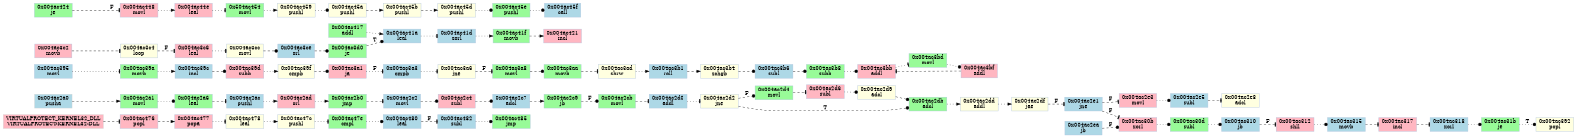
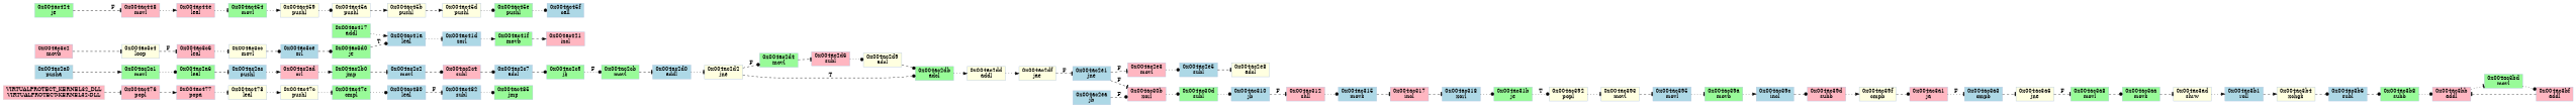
  strict digraph {
    rankdir=LR
    node [color=lightsteelblue fillcolor=palegreen shape=rectangle style=filled]
    edge [arrowhead=tee color="#000000" style=dashed]
    n1 [fillcolor=lightpink label="0x004ac477\npopa"]
    n2 [fillcolor=lightyellow label="0x004ac478\nleal"]
    n3 [fillcolor=lightyellow label="0x004ac47c\npushl"]
    n4 [label="0x004ac47e\ncmpl"]
    n5 [fillcolor=lightyellow label="0x004ac392\npopl"]
+   n6 [fillcolor=lightyellow label="0x004ac393\nmovl"]
    n7 [fillcolor=lightblue label="0x004ac395\nmovl"]
    n8 [label="0x004ac39a\nmovb"]
    n9 [label="0x004ac3a8\nmovl"]
    n10 [label="0x004ac3aa\nmovb"]
    n11 [fillcolor=lightyellow label="0x004ac3ad\nshrw"]
    n12 [fillcolor=lightblue label="0x004ac3b1\nroll"]
    n13 [fillcolor=lightblue label="0x004ac3ce\norl"]
    n14 [label="0x004ac3d0\nje"]
    n15 [fillcolor=lightblue label="0x004ac41a\nleal"]
    n16 [label="0x004ac417\naddl"]
    n17 [fillcolor=lightblue label="0x004ac3b6\nsubl"]
    n18 [label="0x004ac3b8\nsubb"]
    n19 [fillcolor=lightpink label="0x004ac3bb\naddl"]
    n20 [label="0x004ac3bd\nmovl"]
    n21 [fillcolor=lightpink label="0x004ac30b\nxorl"]
    n22 [label="0x004ac30d\nsubl"]
    n23 [fillcolor=lightblue label="0x004ac310\njb"]
    n24 [fillcolor=lightpink label="0x004ac312\nshll"]
    n25 [fillcolor=lightyellow label="0x004ac2df\njae"]
    n26 [fillcolor=lightblue label="0x004ac2e1\njne"]
    n27 [fillcolor=lightpink label="0x004ac2e3\nmovl"]
    n28 [fillcolor=lightblue label="0x004ac2e5\nsubl"]
    n29 [label="0x004ac31b\nje"]
    n30 [label="0x004ac2d4\nmovl"]
    n31 [fillcolor=lightpink label="0x004ac2d6\nsubl"]
    n32 [fillcolor=lightyellow label="0x004ac2d9\nadcl"]
    n33 [label="0x004ac2db\nadcl"]
    n34 [label="0x004ac41f\nmovb"]
    n35 [fillcolor=lightpink label="0x004ac421\nincl"]
    n36 [fillcolor=lightpink label="0x004ac448\nmovl"]
    n37 [fillcolor=lightpink label="0x004ac44e\nleal"]
-   n38 [label="0x504ac454\nmovl"]
+   n38 [label="0x004ac454\nmovl"]
    n39 [fillcolor=lightyellow label="0x004ac459\npushl"]
    n40 [fillcolor=lightblue label="0x004ac480\nleal"]
    n41 [fillcolor=lightblue label="0x004ac482\nsubl"]
    n42 [label="0x004ac485\njmp"]
    n43 [fillcolor=lightyellow label="0x004ac3c4\nloop"]
    n44 [fillcolor=lightpink label="0x004ac3c6\nleal"]
    n45 [fillcolor=lightyellow label="0x004ac3cc\nmovl"]
    n46 [fillcolor=lightpink label="0x004ac476\npopl"]
    n47 [fillcolor=lightyellow label="0x004ac45a\npushl"]
    n48 [fillcolor=lightyellow label="0x004ac45b\npushl"]
    n49 [fillcolor=lightyellow label="0x004ac45d\npushl"]
    n50 [label="0x004ac45e\npushl"]
    n51 [fillcolor=lightpink label="0x004ac3bf\naddl"]
    n52 [fillcolor=lightyellow label="0x004ac3b4\nxchgb"]
    n53 [fillcolor=lightblue label="0x004ac2c7\nadcl"]
    n54 [label="0x004ac2c9\njb"]
    n55 [label="0x004ac2cb\nmovl"]
    n56 [fillcolor=lightblue label="0x004ac2d0\naddl"]
    n57 [fillcolor=lightblue label="0x004ac41d\nxorl"]
    n58 [fillcolor=lightblue label="0x004ac3a3\ncmpb"]
    n59 [fillcolor=lightyellow label="0x004ac3a6\njne"]
    n60 [fillcolor=lightblue label="0x004ac315\nmovb"]
    n61 [fillcolor=lightyellow label="0x004ac2dd\naddl"]
    n62 [fillcolor=lightpink label="0x004ac2c4\nsubl"]
    n63 [fillcolor=lightyellow label="0x004ac39f\ncmpb"]
    n64 [fillcolor=lightpink label="0x004ac3a1\nja"]
    n65 [fillcolor=lightpink label="0x004ac317\nincl"]
    n66 [fillcolor=lightblue label="0x004ac318\nxorl"]
    n67 [fillcolor=lightblue label="0x004ac2ea\njb"]
    n68 [fillcolor=lightyellow label="0x004ac2d2\njne"]
    n69 [fillcolor=lightyellow label="0x004ac2e8\nadcl"]
    n70 [fillcolor=lightblue label="0x004ac45f\ncall"]
    n71 [color=lightgrey fillcolor=lightpink label="VIRTUALPROTECT_KERNEL32_DLL\nVIRTUALPROTECT-KERNEL32-DLL"]
    n72 [color=lightgrey fillcolor=lightblue label="0x004ac2a0\npusha"]
    n73 [label="0x004ac2a1\nmovl"]
    n74 [label="0x004ac2a6\nleal"]
    n75 [fillcolor=lightblue label="0x004ac2ac\npushl"]
    n76 [fillcolor=lightblue label="0x004ac39c\nincl"]
    n77 [fillcolor=lightpink label="0x004ac39d\nsubb"]
    n78 [label="0x004ac2b0\njmp"]
    n79 [fillcolor=lightblue label="0x004ac2c2\nmovl"]
    n80 [fillcolor=lightpink label="0x004ac2ad\norl"]
    n81 [fillcolor=lightpink label="0x004ac3c2\nmovb"]
    n82 [label="0x004ac424\nje"]
    n1 -> n2 [style=dotted]
    n2 -> n3 [arrowhead=normal style=dotted]
    n3 -> n4 [style=dotted]
    n4 -> n40 [arrowhead=dot style=dotted]
+   n5 -> n6 [style=dotted]
+   n6 -> n7
    n7 -> n8 [style=dotted]
    n8 -> n76 [arrowhead=normal style=dotted]
    n9 -> n10 [arrowhead=dot]
    n10 -> n11
    n11 -> n12 [arrowhead=normal style=dotted]
    n12 -> n52 [arrowhead=normal]
    n13 -> n14 [arrowhead=dot]
    n14 -> n15 [arrowhead=dot label=T]
    n15 -> n57 [style=dotted]
    n16 -> n15 [arrowhead=normal style=dotted]
    n17 -> n18 [arrowhead=dot]
    n18 -> n19 [arrowhead=dot style=dotted]
    n19 -> n20 [style=dotted]
    n20 -> n51 [arrowhead=dot style=dotted]
    n21 -> n22 [arrowhead=dot style=dotted]
    n22 -> n23 [arrowhead=dot style=dotted]
    n23 -> n24 [label=F]
    n24 -> n60 [arrowhead=dot style=dotted]
    n25 -> n26 [label=F]
    n26 -> n21 [label=F]
    n26 -> n27 [label=F]
    n27 -> n28 [arrowhead=dot style=dotted]
    n28 -> n69
    n29 -> n5 [arrowhead=dot label=T style=dotted]
    n30 -> n31
    n31 -> n32 [arrowhead=dot style=dotted]
    n32 -> n33 [arrowhead=dot]
    n33 -> n61 [arrowhead=normal style=dotted]
    n34 -> n35 [arrowhead=normal]
    n36 -> n37 [arrowhead=normal style=dotted]
    n37 -> n38 [style=dotted]
    n38 -> n39 [arrowhead=normal style=dotted]
    n39 -> n47 [arrowhead=dot style=dotted]
    n40 -> n41 [label=F]
    n41 -> n42 [arrowhead=dot style=dotted]
    n43 -> n44 [label=F]
    n44 -> n45 [style=dotted]
    n45 -> n13 [arrowhead=dot]
    n46 -> n1 [arrowhead=normal]
    n47 -> n48 [arrowhead=normal]
    n48 -> n49 [arrowhead=normal]
    n49 -> n50 [arrowhead=dot style=dotted]
    n50 -> n70 [arrowhead=dot style=dotted]
    n51 -> n19
    n52 -> n17 [arrowhead=dot]
-   n53 -> n54 [arrowhead=normal]
-   n54 -> n55 [arrowhead=dot label=F]
+   n53 -> n54 [arrowhead=dot]
+   n54 -> n55 [arrowhead=dot label=F style=dotted]
    n55 -> n56
    n56 -> n68 [style=dotted]
    n57 -> n34 [arrowhead=normal style=dotted]
-   n58 -> n59 [style=dotted]
+   n58 -> n59
    n59 -> n9 [label=F]
    n60 -> n65
    n61 -> n25 [arrowhead=normal style=dotted]
    n62 -> n53 [arrowhead=dot]
    n63 -> n64 [arrowhead=dot]
    n64 -> n58 [label=F style=dotted]
    n65 -> n66
    n66 -> n29 [arrowhead=dot style=dotted]
    n67 -> n21 [arrowhead=dot label=F]
    n68 -> n30 [arrowhead=dot label=F]
    n68 -> n33 [arrowhead=dot label=T]
    n71 -> n46
    n72 -> n73 [arrowhead=normal]
    n73 -> n74 [arrowhead=dot style=dotted]
    n74 -> n75
    n75 -> n80 [arrowhead=normal style=dotted]
    n76 -> n77 [arrowhead=dot]
    n77 -> n63 [arrowhead=normal style=dotted]
    n78 -> n79
    n79 -> n62 [arrowhead=dot]
    n80 -> n78 [arrowhead=normal style=dotted]
    n81 -> n43
    n82 -> n36 [label=F]
  }
